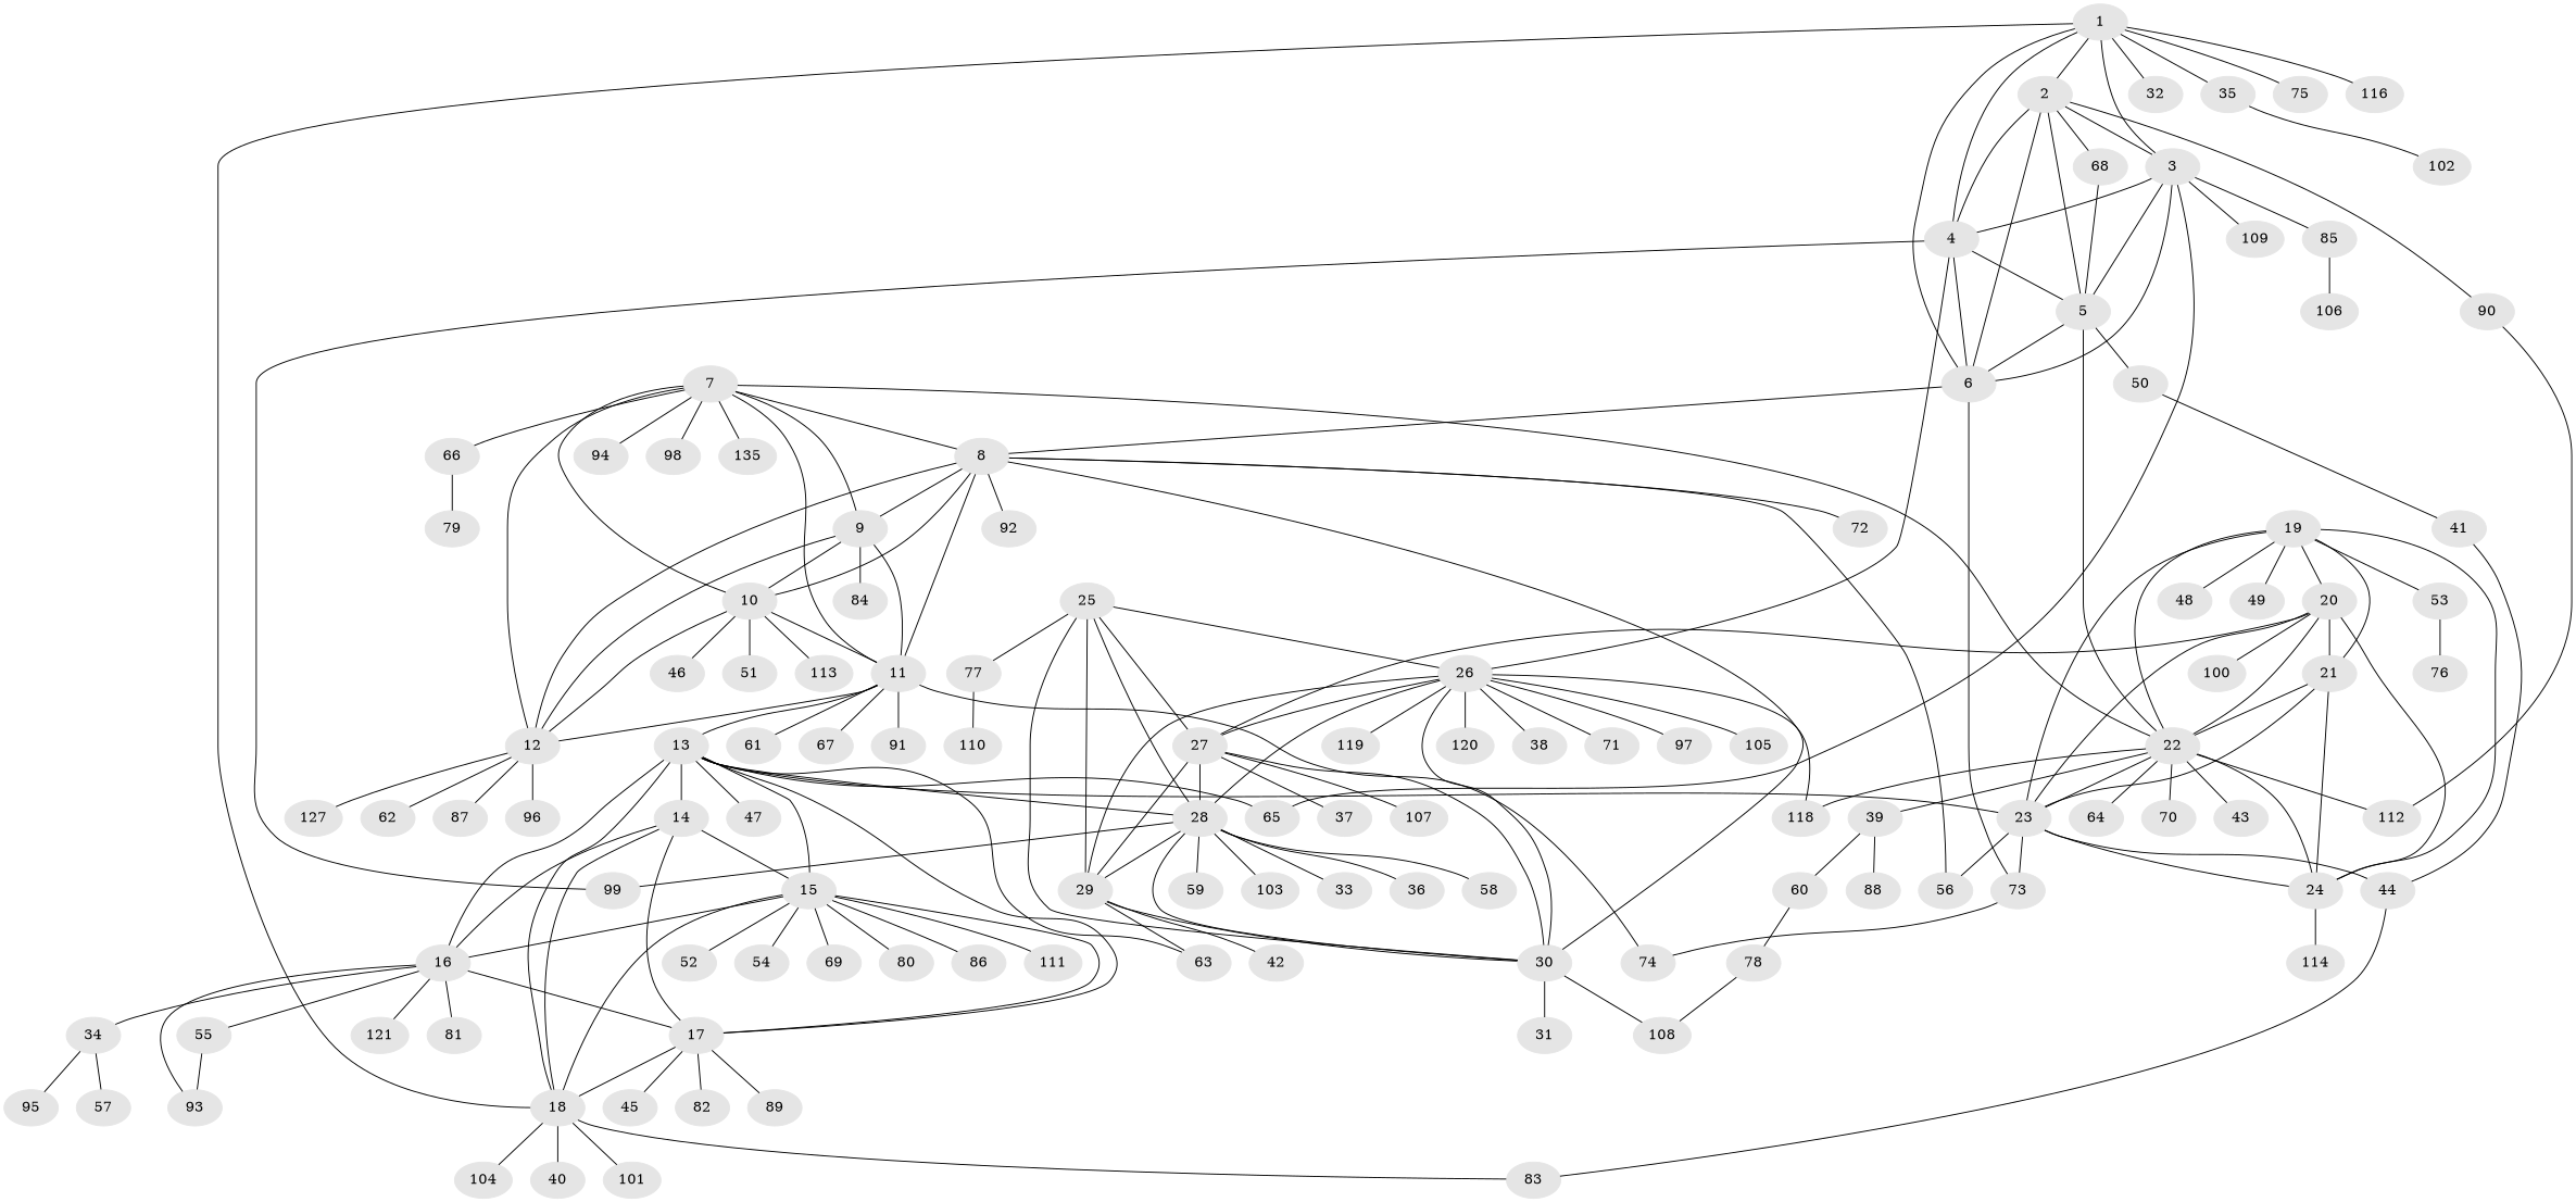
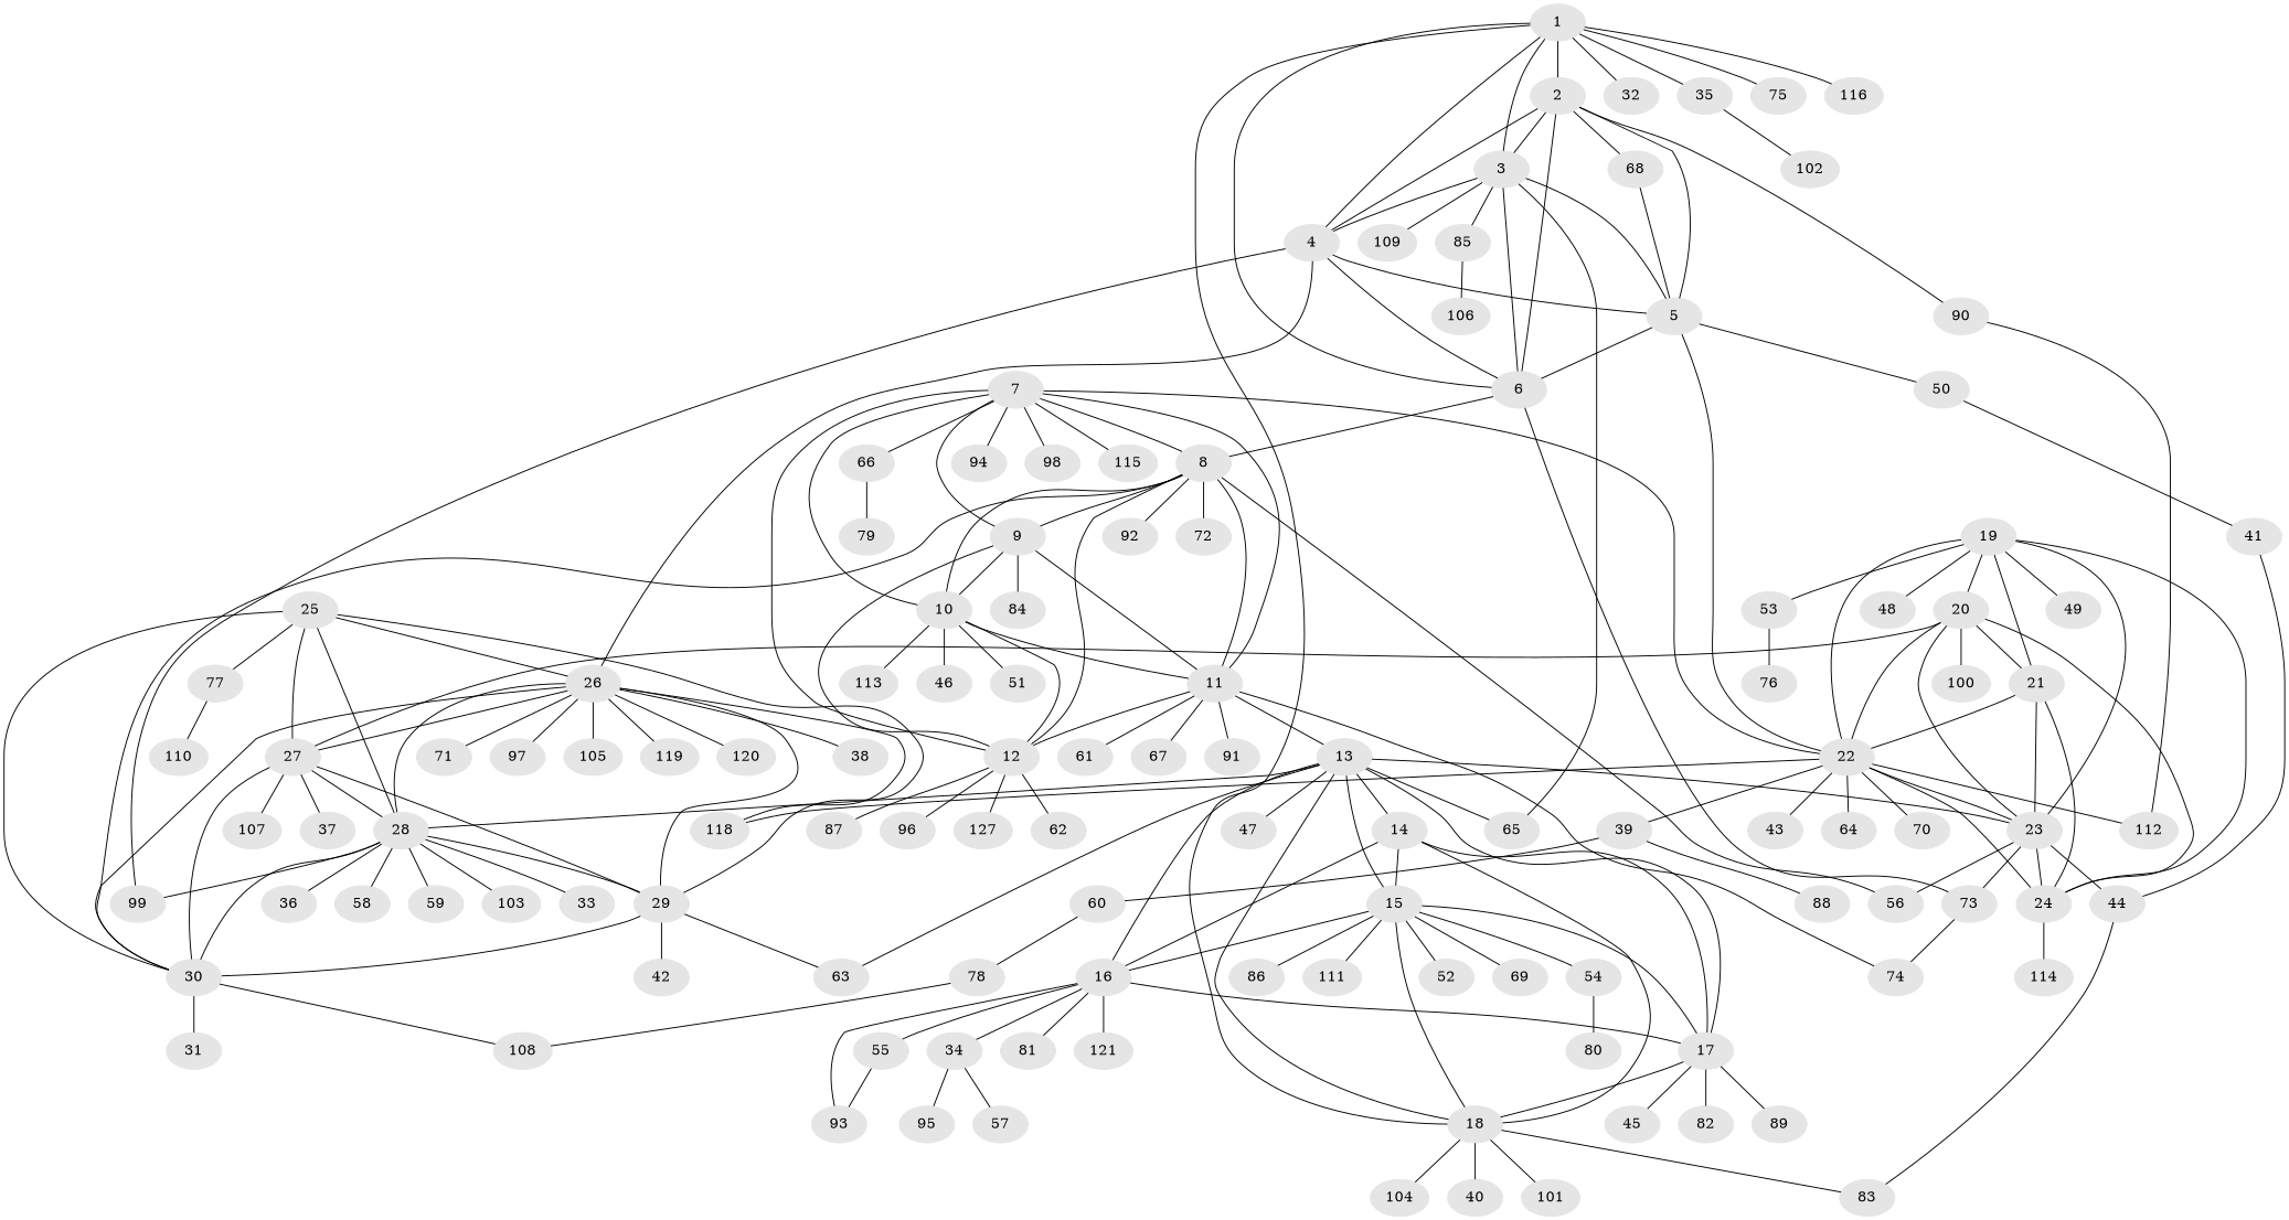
  graph {
    node [color=gray90 style=filled]
    1
    2
    3
    4
    6
    18
    32
    35
    75
    116
    5
    68
    90
    65
    85
    109
    26
    99
    22
    50
    8
    73
    40
    83
    101
    104
    102
    112
    106
    30
    28
    27
    118
    29
    38
    71
    97
    105
    119
    120
    23
    24
    39
    43
    64
    70
    41
    9
    10
    11
    12
    56
    72
    92
    44
    74
    7
    66
    94
    98
-   115 [label=135]
+   115
    84
    46
    51
    113
    13
    61
    67
    91
    62
    87
    96
    n73 [label=127]
    79
    31
    108
    14
    15
    16
    17
    47
    63
    52
    54
    69
    80
    86
    111
    34
    55
    81
    121
    93
    45
    82
    89
    33
    36
    58
    59
    103
    57
    95
    19
    20
    21
    48
    49
    53
    100
    114
    76
    37
    107
    60
    88
    25
    77
    42
    110
    78
    1 -- 2
    1 -- 3
    1 -- 4
    1 -- 6
    1 -- 18
    1 -- 32
    1 -- 35
    1 -- 75
    1 -- 116
    2 -- 3
    2 -- 4
    2 -- 6
    2 -- 5
    2 -- 68
    2 -- 90
    3 -- 4
    3 -- 6
    3 -- 5
    3 -- 65
    3 -- 85
    3 -- 109
    4 -- 6
    4 -- 5
    4 -- 26
    4 -- 99
    6 -- 8
    6 -- 73
    18 -- 40
    18 -- 83
    18 -- 101
    18 -- 104
    35 -- 102
    5 -- 6
    5 -- 22
    5 -- 50
    68 -- 5
    90 -- 112
    85 -- 106
    26 -- 30
    26 -- 28
    26 -- 27
    26 -- 118
    26 -- 29
    26 -- 38
    26 -- 71
    26 -- 97
    26 -- 105
    26 -- 119
    26 -- 120
    22 -- 112
    22 -- 118
    22 -- 23
    22 -- 24
    22 -- 39
    22 -- 43
    22 -- 64
    22 -- 70
    50 -- 41
    8 -- 30
    8 -- 9
    8 -- 10
    8 -- 11
    8 -- 12
    8 -- 56
    8 -- 72
    8 -- 92
    73 -- 74
    30 -- 31
    30 -- 108
    28 -- 99
    28 -- 30
    28 -- 29
    28 -- 33
    28 -- 36
    28 -- 58
    28 -- 59
    28 -- 103
    27 -- 30
    27 -- 28
    27 -- 29
    27 -- 37
    27 -- 107
    29 -- 30
    29 -- 63
    29 -- 42
    23 -- 73
    23 -- 24
    23 -- 56
    23 -- 44
    24 -- 114
    39 -- 60
    39 -- 88
    41 -- 44
    9 -- 10
    9 -- 11
    9 -- 12
    9 -- 84
    10 -- 11
    10 -- 12
    10 -- 46
    10 -- 51
    10 -- 113
    11 -- 12
    11 -- 74
    11 -- 13
    11 -- 61
    11 -- 67
    11 -- 91
    12 -- 62
    12 -- 87
    12 -- 96
    12 -- n73
    44 -- 83
    7 -- 22
    7 -- 8
    7 -- 9
    7 -- 10
    7 -- 11
    7 -- 12
    7 -- 66
    7 -- 94
    7 -- 98
    7 -- 115
    66 -- 79
    13 -- 18
    13 -- 65
    13 -- 28
    13 -- 23
    13 -- 14
    13 -- 15
    13 -- 16
    13 -- 17
    13 -- 47
    13 -- 63
    14 -- 18
    14 -- 15
    14 -- 16
    14 -- 17
    15 -- 18
    15 -- 16
    15 -- 17
    15 -- 52
    15 -- 54
    15 -- 69
-   15 -- 80
+   54 -- 80
    15 -- 86
    15 -- 111
    16 -- 17
    16 -- 34
    16 -- 55
    16 -- 81
    16 -- 121
    16 -- 93
    17 -- 18
    17 -- 45
    17 -- 82
    17 -- 89
    34 -- 57
    34 -- 95
    55 -- 93
    19 -- 22
    19 -- 23
    19 -- 24
    19 -- 20
    19 -- 21
    19 -- 48
    19 -- 49
    19 -- 53
    20 -- 22
    20 -- 27
    20 -- 23
    20 -- 24
    20 -- 21
    20 -- 100
    21 -- 22
    21 -- 23
    21 -- 24
    53 -- 76
    60 -- 78
    25 -- 26
    25 -- 30
    25 -- 28
    25 -- 27
    25 -- 29
    25 -- 77
    77 -- 110
    78 -- 108
  }
